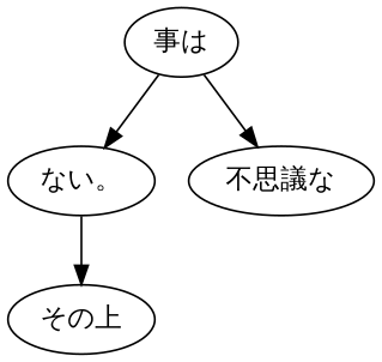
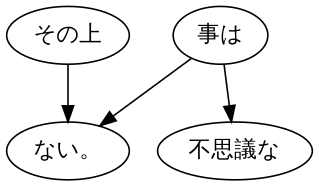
  digraph {
    n1 [label="その上"]
    n2 [label="ない。"]
    n3 [label="不思議な"]
    n4 [label="事は"]
-   n2 -> n1
+   n1 -> n2
    n4 -> n2
    n4 -> n3
  }
